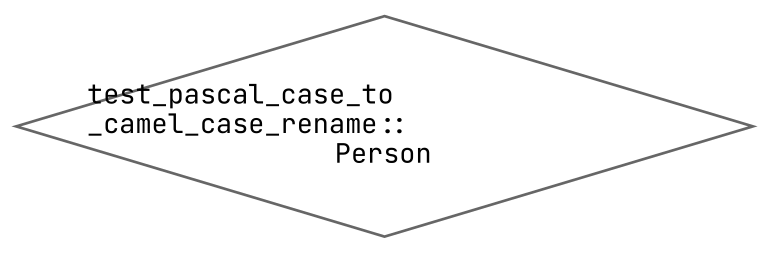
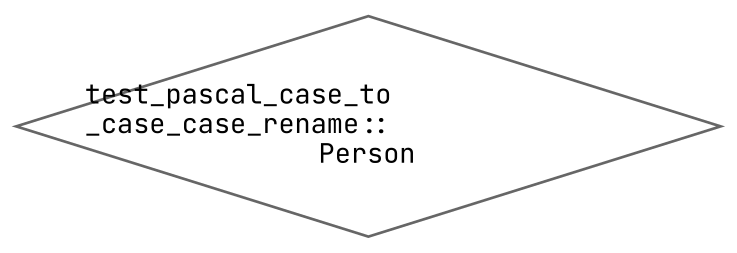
  digraph {
    rankdir=LR
    fontname="JetBrains Mono"
-   n1 [color=grey40 fillcolor=white fontname="JetBrains Mono" fontsize=10 height=0.2 label="test_pascal_case_to\l_camel_case_rename::\lPerson" shape=diamond style=filled width=0.4]
+   n1 [color=grey40 fillcolor=white fontname="JetBrains Mono" fontsize=10 height=0.2 label="test_pascal_case_to\l_case_case_rename::\lPerson" shape=diamond style=filled width=0.4]
  }
